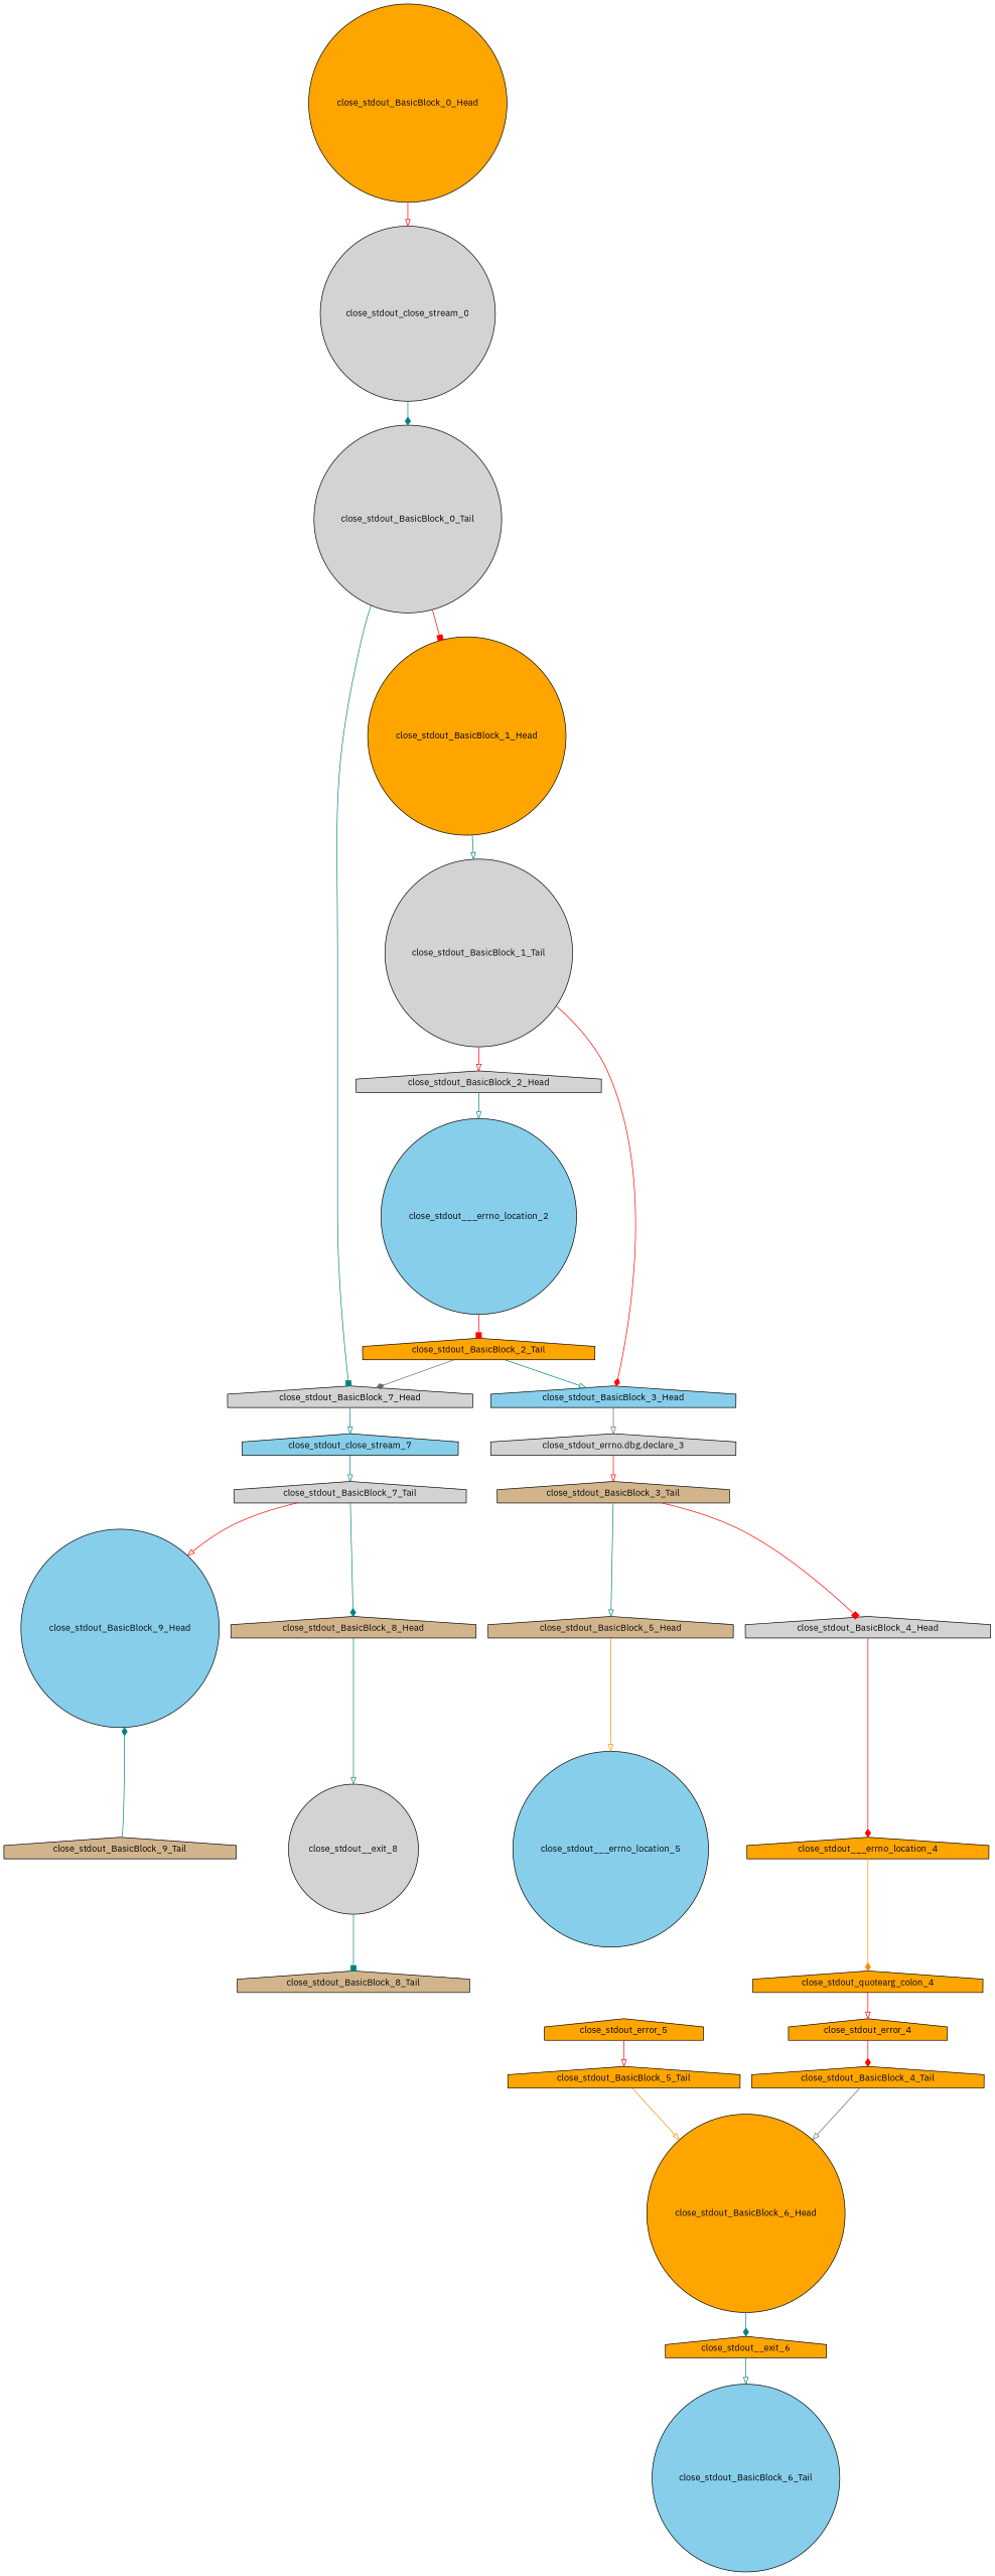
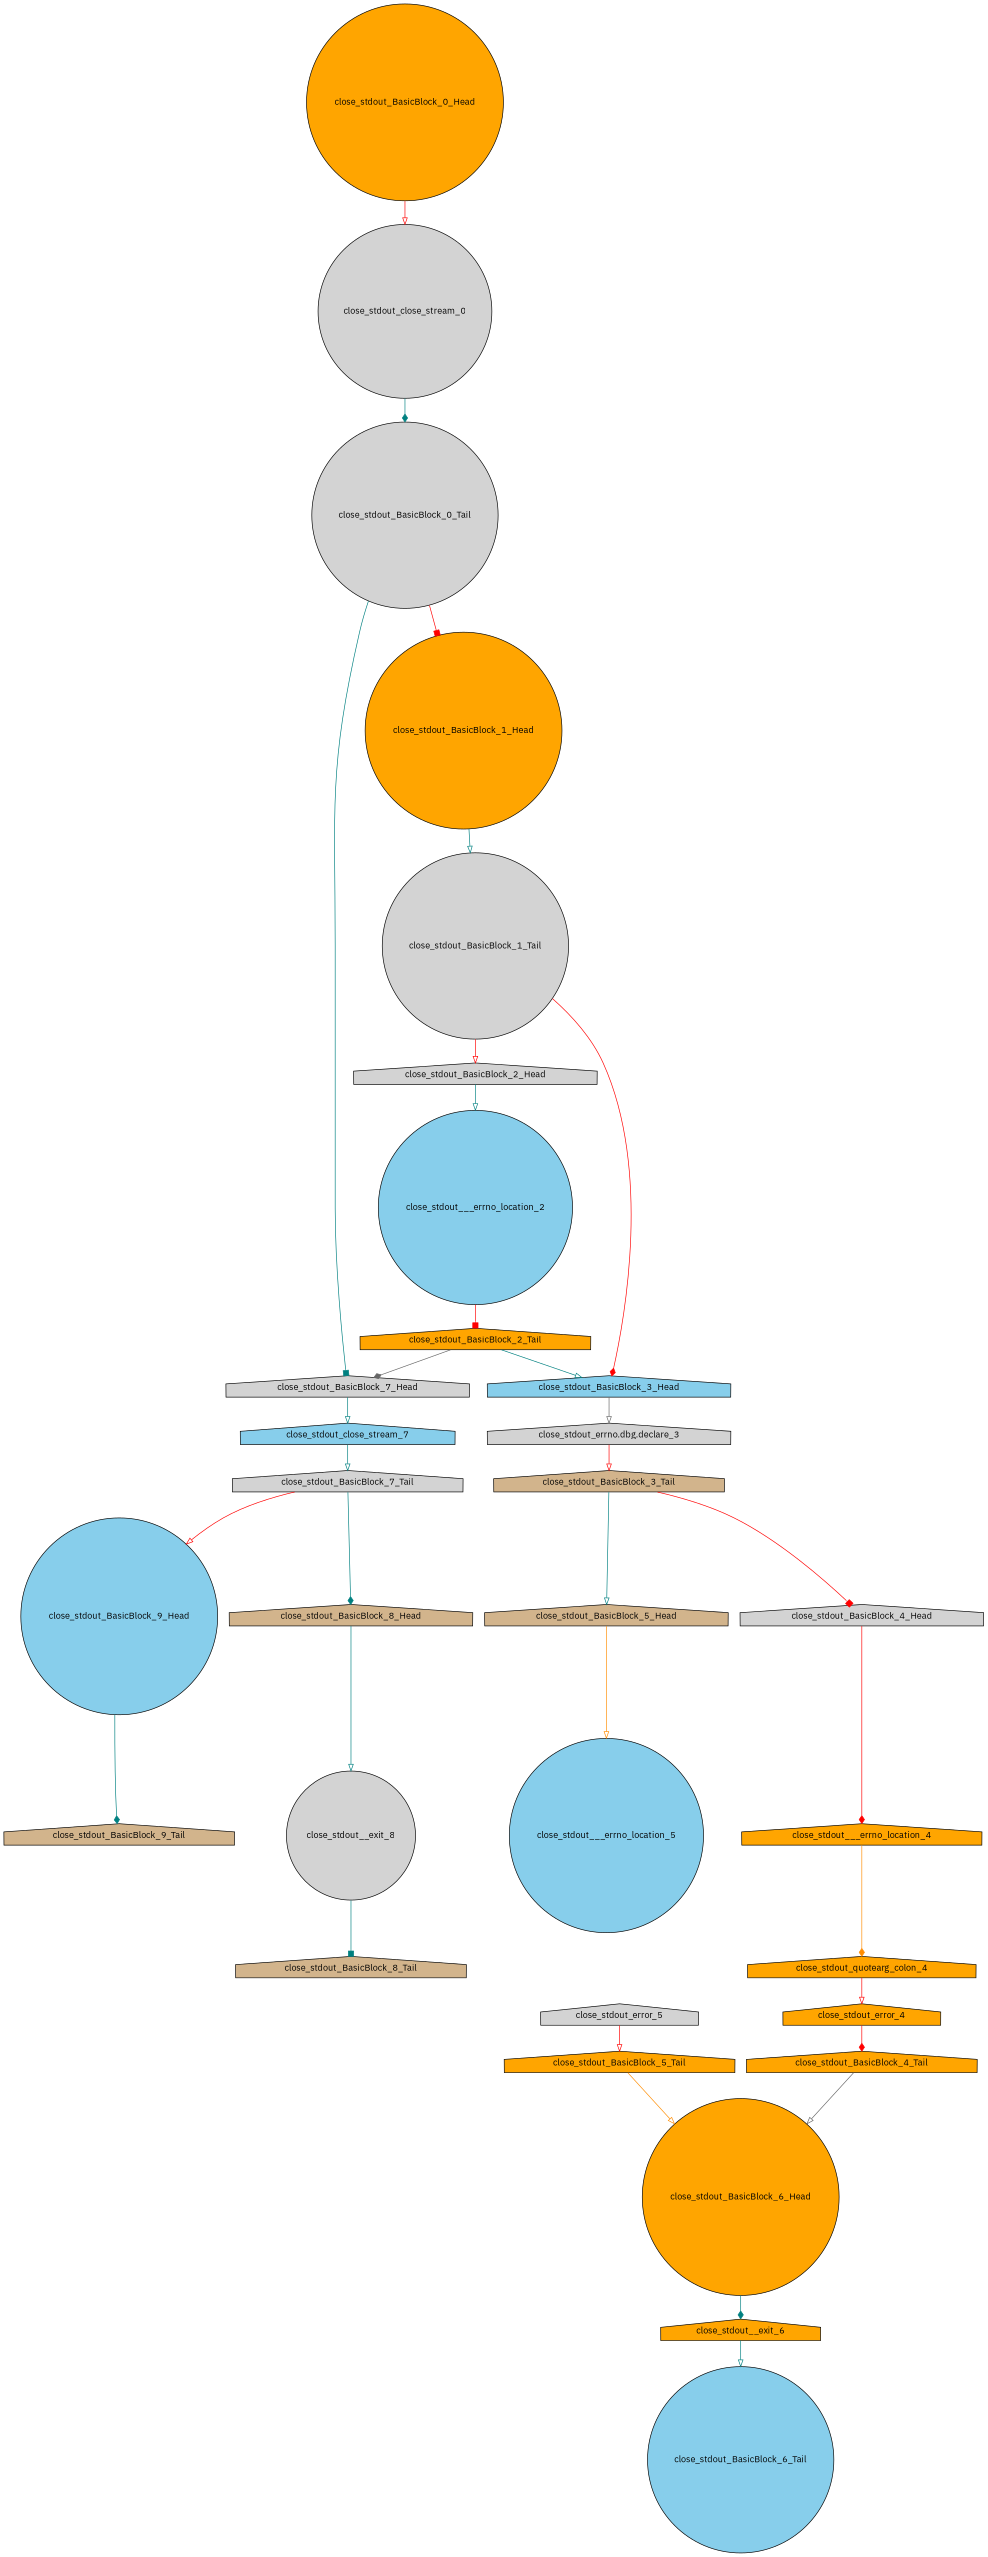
  digraph {
    fontname="IBM Plex Sans"
    node [fillcolor=lightgrey fontname="IBM Plex Sans" shape=house style=filled]
    edge [arrowhead=onormal color=teal fontname="IBM Plex Sans"]
    close_stdout_BasicBlock_7_Head
    close_stdout_BasicBlock_2_Tail [fillcolor=orange]
    close_stdout_BasicBlock_3_Head [fillcolor=skyblue]
    close_stdout_close_stream_7 [fillcolor=skyblue]
    n5 [label="close_stdout_errno.dbg.declare_3"]
    close_stdout_BasicBlock_7_Tail
    close_stdout_BasicBlock_3_Tail [fillcolor=tan]
    close_stdout_quotearg_colon_4 [fillcolor=orange]
    close_stdout_error_4 [fillcolor=orange]
    close_stdout_BasicBlock_4_Tail [fillcolor=orange]
    close_stdout_BasicBlock_6_Head [fillcolor=orange shape=circle]
    close_stdout_BasicBlock_1_Head [fillcolor=orange shape=circle]
    close_stdout_BasicBlock_1_Tail [shape=circle]
    close_stdout_BasicBlock_2_Head
    close_stdout___errno_location_2 [fillcolor=skyblue shape=circle]
    close_stdout_BasicBlock_9_Head [fillcolor=skyblue shape=circle]
    close_stdout_BasicBlock_8_Head [fillcolor=tan]
    close_stdout_BasicBlock_6_Tail [fillcolor=skyblue shape=circle]
    close_stdout__exit_6 [fillcolor=orange]
    close_stdout_BasicBlock_9_Tail [fillcolor=tan]
    close_stdout__exit_8 [shape=circle]
    close_stdout_BasicBlock_8_Tail [fillcolor=tan]
    close_stdout___errno_location_5 [fillcolor=skyblue shape=circle]
-   close_stdout_error_5 [fillcolor=orange]
+   close_stdout_error_5
    close_stdout_BasicBlock_5_Tail [fillcolor=orange]
    close_stdout_BasicBlock_0_Tail [shape=circle]
    close_stdout_BasicBlock_5_Head [fillcolor=tan]
    close_stdout_BasicBlock_4_Head
    close_stdout___errno_location_4 [fillcolor=orange]
    close_stdout_close_stream_0 [shape=circle]
    close_stdout_BasicBlock_0_Head [fillcolor=orange shape=circle]
    close_stdout_BasicBlock_7_Head -> close_stdout_close_stream_7
    close_stdout_BasicBlock_2_Tail -> close_stdout_BasicBlock_7_Head [arrowhead=diamond color=gray40]
    close_stdout_BasicBlock_2_Tail -> close_stdout_BasicBlock_3_Head
    close_stdout_BasicBlock_3_Head -> n5 [color=gray40]
    close_stdout_close_stream_7 -> close_stdout_BasicBlock_7_Tail
    n5 -> close_stdout_BasicBlock_3_Tail [color=red]
    close_stdout_BasicBlock_7_Tail -> close_stdout_BasicBlock_9_Head [color=red]
    close_stdout_BasicBlock_7_Tail -> close_stdout_BasicBlock_8_Head [arrowhead=diamond]
    close_stdout_BasicBlock_3_Tail -> close_stdout_BasicBlock_5_Head
    close_stdout_BasicBlock_3_Tail -> close_stdout_BasicBlock_4_Head [arrowhead=box color=red]
    close_stdout_quotearg_colon_4 -> close_stdout_error_4 [color=red]
    close_stdout_error_4 -> close_stdout_BasicBlock_4_Tail [arrowhead=diamond color=red]
    close_stdout_BasicBlock_4_Tail -> close_stdout_BasicBlock_6_Head [color=gray40]
    close_stdout_BasicBlock_6_Head -> close_stdout__exit_6 [arrowhead=diamond]
    close_stdout_BasicBlock_1_Head -> close_stdout_BasicBlock_1_Tail
    close_stdout_BasicBlock_1_Tail -> close_stdout_BasicBlock_3_Head [arrowhead=diamond color=red]
    close_stdout_BasicBlock_1_Tail -> close_stdout_BasicBlock_2_Head [color=red]
    close_stdout_BasicBlock_2_Head -> close_stdout___errno_location_2
    close_stdout___errno_location_2 -> close_stdout_BasicBlock_2_Tail [arrowhead=box color=red]
-   close_stdout_BasicBlock_9_Tail -> close_stdout_BasicBlock_9_Head [arrowhead=diamond]
+   close_stdout_BasicBlock_9_Head -> close_stdout_BasicBlock_9_Tail [arrowhead=diamond]
    close_stdout_BasicBlock_8_Head -> close_stdout__exit_8
    close_stdout__exit_6 -> close_stdout_BasicBlock_6_Tail
    close_stdout__exit_8 -> close_stdout_BasicBlock_8_Tail [arrowhead=box]
    close_stdout_error_5 -> close_stdout_BasicBlock_5_Tail [color=red]
    close_stdout_BasicBlock_5_Tail -> close_stdout_BasicBlock_6_Head [color=darkorange]
    close_stdout_BasicBlock_0_Tail -> close_stdout_BasicBlock_7_Head [arrowhead=box]
    close_stdout_BasicBlock_0_Tail -> close_stdout_BasicBlock_1_Head [arrowhead=box color=red]
    close_stdout_BasicBlock_5_Head -> close_stdout___errno_location_5 [color=darkorange]
    close_stdout_BasicBlock_4_Head -> close_stdout___errno_location_4 [arrowhead=diamond color=red]
    close_stdout___errno_location_4 -> close_stdout_quotearg_colon_4 [arrowhead=diamond color=darkorange]
    close_stdout_close_stream_0 -> close_stdout_BasicBlock_0_Tail [arrowhead=diamond]
    close_stdout_BasicBlock_0_Head -> close_stdout_close_stream_0 [color=red]
  }
